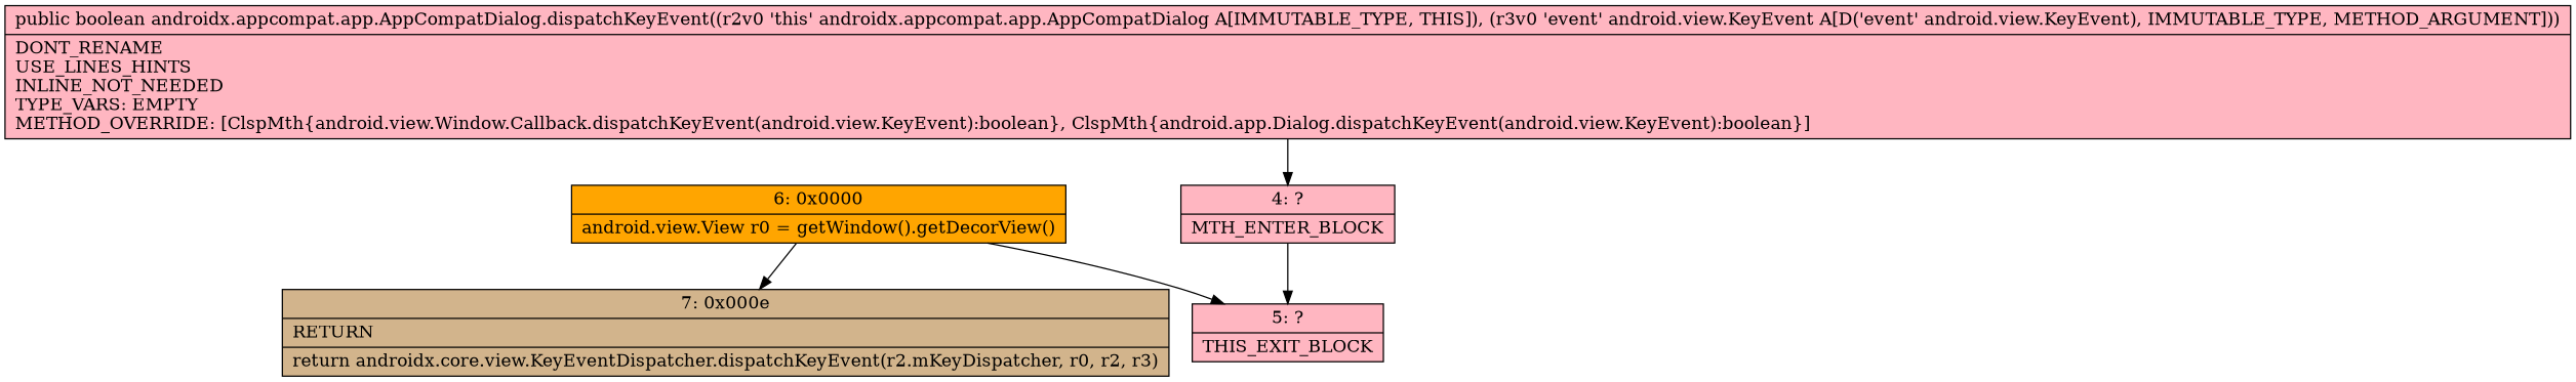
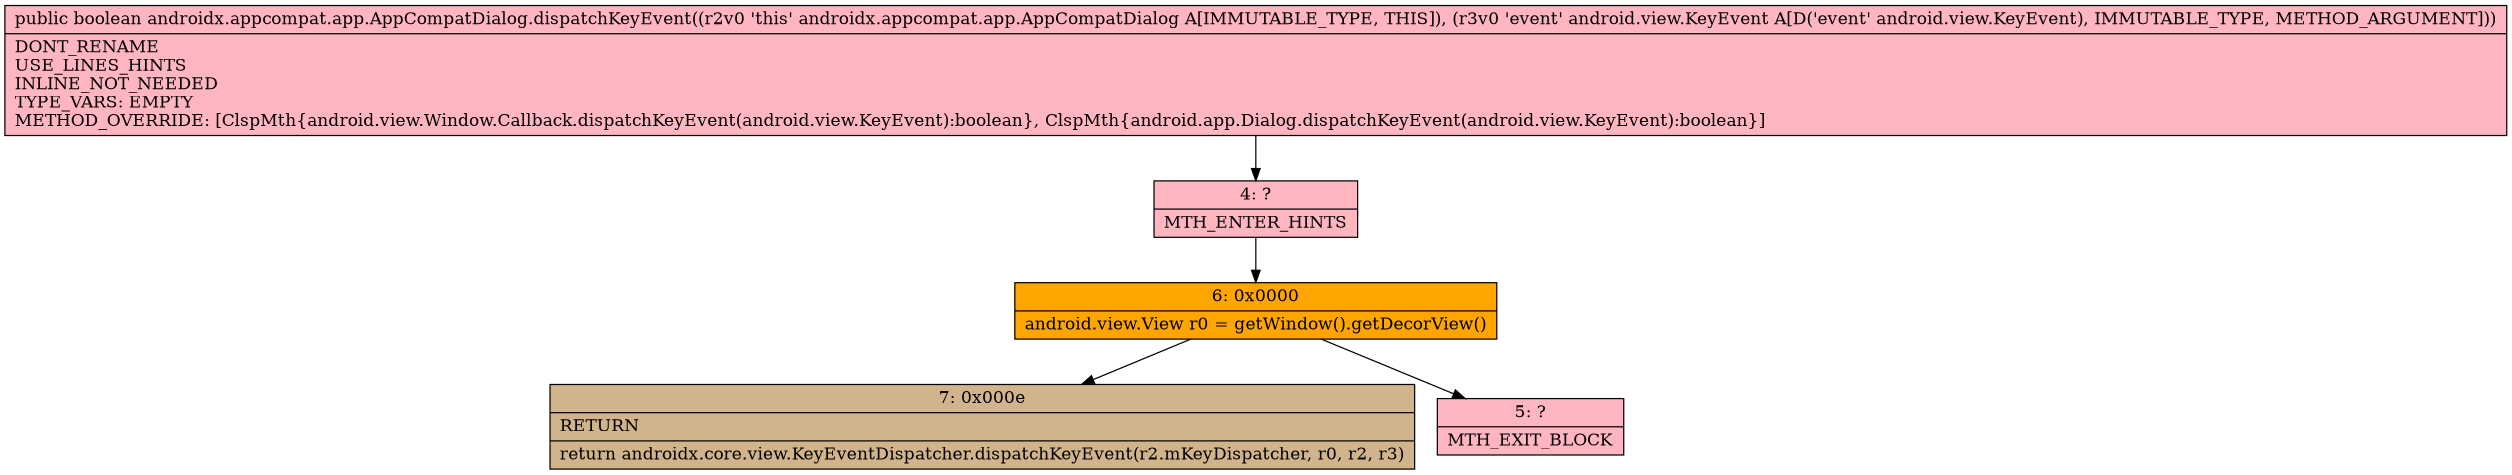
  digraph {
    node [fillcolor=lightpink shape=record style=filled]
-   n1 [label="{4\:\ ?|MTH_ENTER_BLOCK\l}"]
+   n1 [label="{4\:\ ?|MTH_ENTER_HINTS\l}"]
    n2 [fillcolor=orange label="{6\:\ 0x0000|android.view.View r0 = getWindow().getDecorView()\l}"]
    n3 [fillcolor=tan label="{7\:\ 0x000e|RETURN\l|return androidx.core.view.KeyEventDispatcher.dispatchKeyEvent(r2.mKeyDispatcher, r0, r2, r3)\l}"]
-   n4 [label="{5\:\ ?|THIS_EXIT_BLOCK\l}"]
+   n4 [label="{5\:\ ?|MTH_EXIT_BLOCK\l}"]
    n5 [label="{public boolean androidx.appcompat.app.AppCompatDialog.dispatchKeyEvent((r2v0 'this' androidx.appcompat.app.AppCompatDialog A[IMMUTABLE_TYPE, THIS]), (r3v0 'event' android.view.KeyEvent A[D('event' android.view.KeyEvent), IMMUTABLE_TYPE, METHOD_ARGUMENT]))  | DONT_RENAME\lUSE_LINES_HINTS\lINLINE_NOT_NEEDED\lTYPE_VARS: EMPTY\lMETHOD_OVERRIDE: [ClspMth\{android.view.Window.Callback.dispatchKeyEvent(android.view.KeyEvent):boolean\}, ClspMth\{android.app.Dialog.dispatchKeyEvent(android.view.KeyEvent):boolean\}]\l}"]
-   n1 -> n4
+   n1 -> n2
    n2 -> n3
    n2 -> n4
    n5 -> n1
  }
